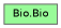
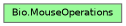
  digraph {
    rankdir=LR
-   n1 [color=grey40 fillcolor=palegreen fontname=Helvetica fontsize=10 height=0.2 label="Bio.Bio" shape=box style=filled width=0.4]
+   n1 [color=grey40 fillcolor=palegreen fontname=Helvetica fontsize=10 height=0.2 label="Bio.MouseOperations" shape=box style=filled width=0.4]
  }
